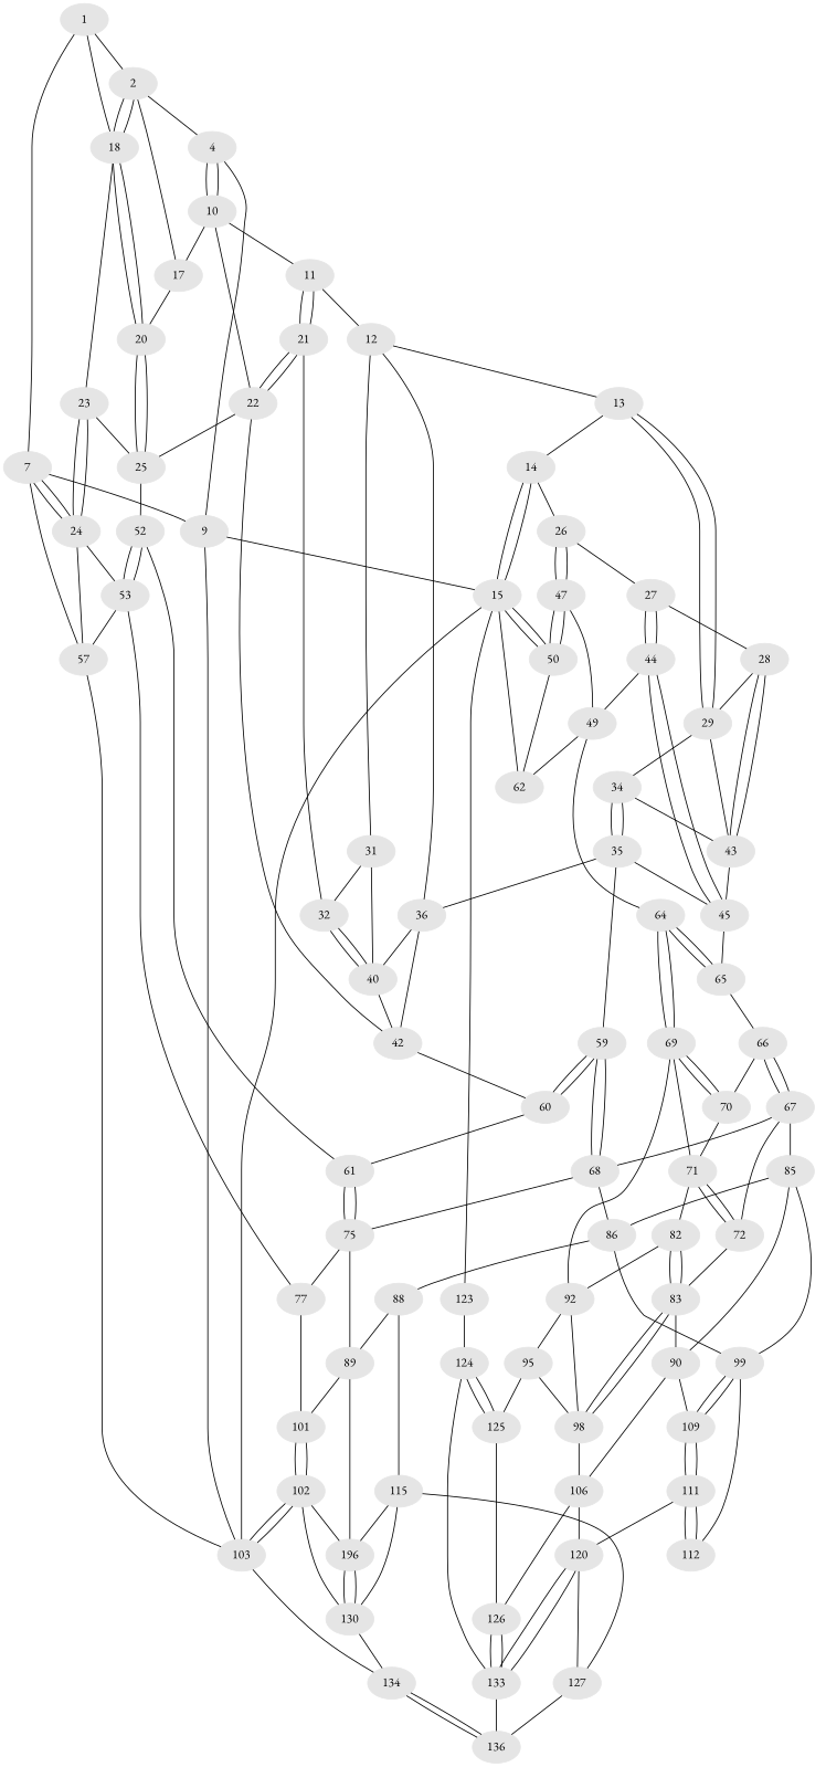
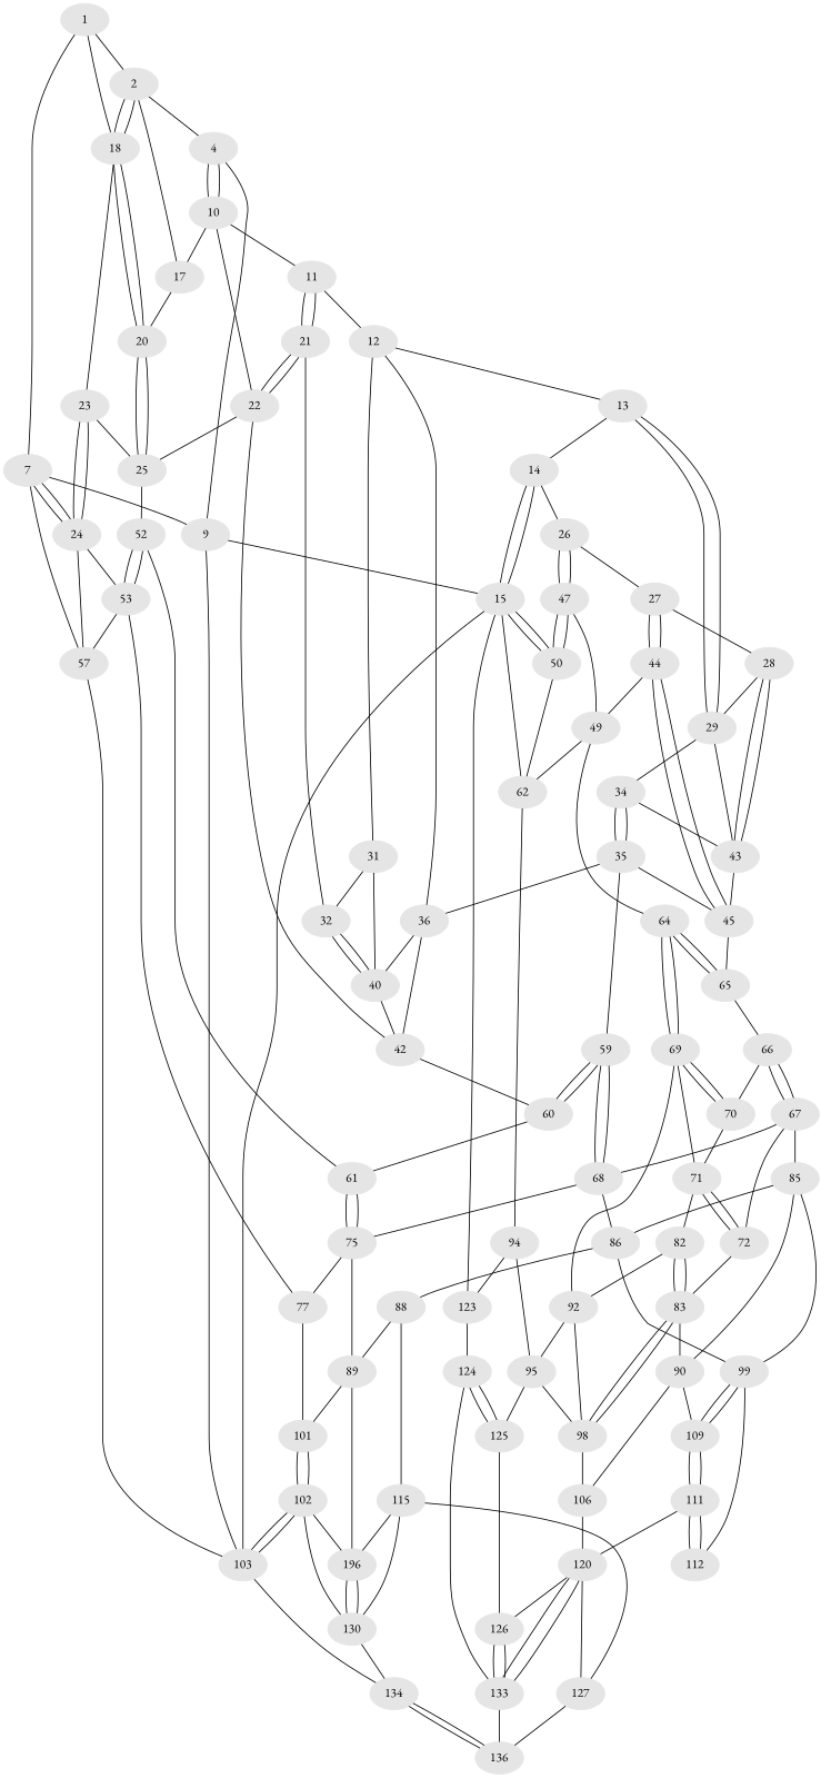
  graph {
    fontname="EB Garamond"
    node [color=gray90 fontname="EB Garamond" style=filled]
    edge [fontname="EB Garamond"]
    1 [super="+6"]
    2 [super="+3"]
    7 [super="+8"]
    18 [super="+19"]
    4 [super="+5"]
    17
    9
    24 [super="+54"]
    57 [super="+81"]
    20
    23
    10 [super="+16"]
    15 [super="+97"]
    103 [super="+110"]
    11
    22 [super="+38"]
    53 [super="+78"]
    50 [super="+58"]
    62 [super="+93"]
    123 [super="+132"]
    134
    12 [super="+30"]
    21
    25 [super="+39"]
    42 [super="+51"]
    13
    31
    36 [super="+37"]
    32
    14
    29 [super="+33"]
    40 [super="+41"]
    26
    43 [super="+46"]
    34
    27
    47 [super="+48"]
+   94
    124 [super="+138"]
    52
    60
    77
    61
    28
    44
    49 [super="+63"]
    45 [super="+55"]
    35 [super="+56"]
    59
    65
    68 [super="+74"]
    64
    66
    69 [super="+79"]
    75 [super="+76"]
    101
    86 [super="+87"]
    89 [super="+104"]
    95 [super="+108"]
    70
    71 [super="+80"]
    92 [super="+96"]
    67 [super="+73"]
    72
    85 [super="+91"]
    83 [super="+84"]
    90 [super="+107"]
    99 [super="+100"]
    88 [super="+114"]
    82
    98 [super="+105"]
    n72 [label=196 super="+117"]
    102 [super="+118"]
    106 [super="+119"]
    109
    112
    115 [super="+129"]
    130 [super="+131"]
    127 [super="+128"]
    120 [super="+121"]
    126
    111 [super="+122"]
    125
    136 [super="+137"]
    133 [super="+135"]
    1 -- 2
    1 -- 7
    1 -- 18
    2 -- 18
    2 -- 18
    2 -- 4
    2 -- 17
    7 -- 9
    7 -- 24
    7 -- 24
    7 -- 57
    18 -- 20
    18 -- 20
    18 -- 23
    4 -- 9
    4 -- 10
    4 -- 10
    17 -- 20
    9 -- 15
    9 -- 103
    24 -- 57
    24 -- 53
    57 -- 103
    20 -- 25
    20 -- 25
    23 -- 24
    23 -- 24
    23 -- 25
    10 -- 17
    10 -- 11
    10 -- 22
    15 -- 103
    15 -- 50
    15 -- 50
    15 -- 62
    15 -- 123
    103 -- 134
    11 -- 12
    11 -- 21
    11 -- 21
    22 -- 25
    22 -- 42
    53 -- 57
    53 -- 77
    50 -- 62
+   62 -- 94
    123 -- 124 [weight=2]
    134 -- 136
    134 -- 136
    12 -- 13
    12 -- 31
    12 -- 36
    21 -- 22
    21 -- 22
    21 -- 32
    25 -- 52
    42 -- 60
    13 -- 14
    13 -- 29
    13 -- 29
    31 -- 32
    31 -- 40
    36 -- 42
    36 -- 40
    32 -- 40
    32 -- 40
    14 -- 15
    14 -- 15
    14 -- 26
    29 -- 43
    29 -- 34
    40 -- 42
    26 -- 27
    26 -- 47
    26 -- 47
    43 -- 45
    34 -- 43
    34 -- 35
    34 -- 35
    27 -- 28
    27 -- 44
    27 -- 44
    47 -- 50 [weight=2]
    47 -- 50
    47 -- 49
+   94 -- 123
+   94 -- 95
    124 -- 125
    124 -- 125
    124 -- 133
    52 -- 53
    52 -- 53
    52 -- 61
    60 -- 61
    77 -- 101
    61 -- 75
    61 -- 75
    28 -- 29
    28 -- 43
    28 -- 43
    44 -- 49
    44 -- 45
    44 -- 45
    49 -- 62
    49 -- 64
    45 -- 65
    35 -- 36
    35 -- 45
    35 -- 59
    59 -- 60
    59 -- 60
    59 -- 68
    59 -- 68
    65 -- 66
    68 -- 75
    68 -- 86
    64 -- 65
    64 -- 65
    64 -- 69
    64 -- 69
    66 -- 70
    66 -- 67
    66 -- 67
    69 -- 70
    69 -- 70
    69 -- 71
    69 -- 92
    75 -- 77
    75 -- 89
    101 -- 102
    101 -- 102
    86 -- 99
    86 -- 88
    89 -- 101
    89 -- n72
    95 -- 98
    95 -- 125
    70 -- 71
    71 -- 72
    71 -- 72
    71 -- 82
    92 -- 95
    92 -- 98
    67 -- 68
    67 -- 72
    67 -- 85
    72 -- 83
    85 -- 86
    85 -- 90
    85 -- 99
    83 -- 90
    83 -- 98
    83 -- 98
    90 -- 106
    90 -- 109
    99 -- 109
    99 -- 109
    99 -- 112
    88 -- 89
    88 -- 115
    82 -- 92
    82 -- 83
    82 -- 83
    98 -- 106
    n72 -- 130
    n72 -- 130
    102 -- 103
    102 -- 103
    102 -- n72
    102 -- 130
    106 -- 120
-   106 -- 126
+   120 -- 126
    109 -- 111
    109 -- 111
    115 -- n72
    115 -- 130
    115 -- 127
    130 -- 134
    127 -- 136 [weight=2]
    120 -- 127
    120 -- 133
    120 -- 133
    126 -- 133
    126 -- 133
    111 -- 112
    111 -- 112
    111 -- 120
    125 -- 126
    133 -- 136
  }
